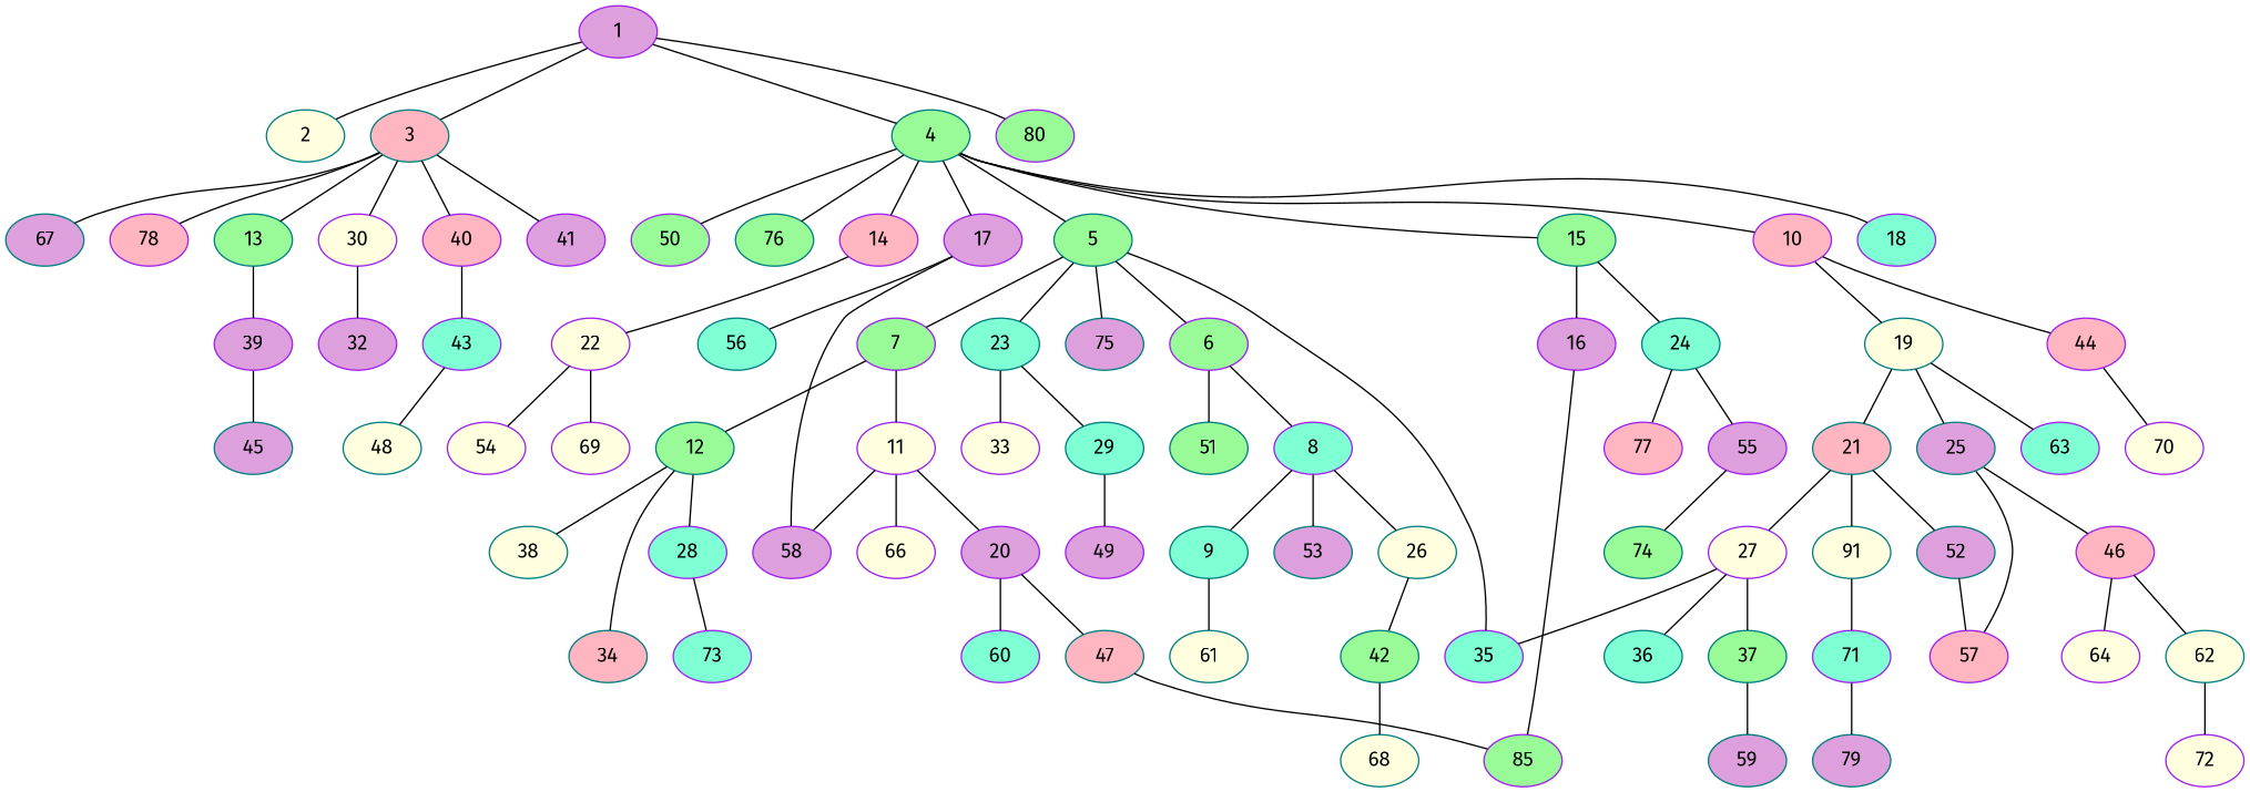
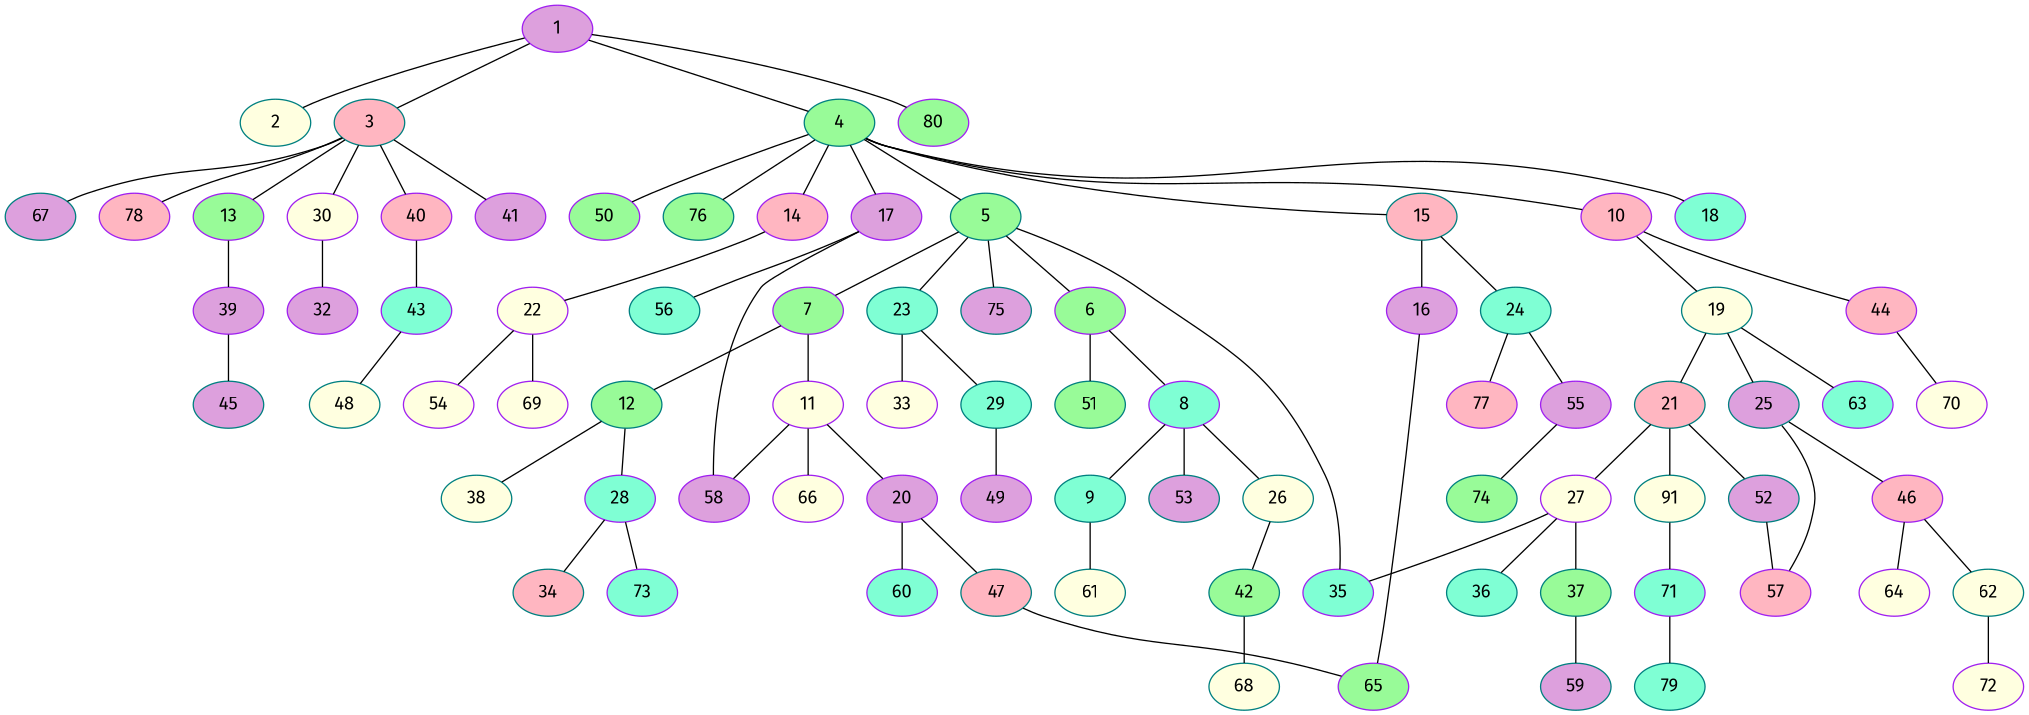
  graph {
    fontname="Fira Sans"
    node [color=purple fillcolor=lightyellow fontname="Fira Sans" style=filled]
    edge [fontname="Fira Sans"]
    1 [fillcolor=plum]
    2 [color=teal]
    3 [color=teal fillcolor=lightpink]
    4 [color=teal fillcolor=palegreen]
    80 [fillcolor=palegreen]
-   13 [color=teal fillcolor=palegreen]
+   13 [fillcolor=palegreen]
    30
    40 [fillcolor=lightpink]
    41 [fillcolor=plum]
    67 [color=teal fillcolor=plum]
    78 [fillcolor=lightpink]
    5 [color=teal fillcolor=palegreen]
    10 [fillcolor=lightpink]
    14 [fillcolor=lightpink]
-   15 [color=teal fillcolor=palegreen]
+   15 [color=teal fillcolor=lightpink]
    17 [fillcolor=plum]
    18 [fillcolor=aquamarine]
    50 [fillcolor=palegreen]
    76 [color=teal fillcolor=palegreen]
    39 [fillcolor=plum]
    32 [fillcolor=plum]
    43 [fillcolor=aquamarine]
    6 [fillcolor=palegreen]
    7 [fillcolor=palegreen]
    23 [color=teal fillcolor=aquamarine]
    35 [fillcolor=aquamarine]
    75 [color=teal fillcolor=plum]
    19 [color=teal]
    44 [fillcolor=lightpink]
    22
    16 [fillcolor=plum]
    24 [color=teal fillcolor=aquamarine]
    58 [fillcolor=plum]
    56 [color=teal fillcolor=aquamarine]
    45 [color=teal fillcolor=plum]
    48 [color=teal]
    8 [fillcolor=aquamarine]
    51 [color=teal fillcolor=palegreen]
    11
    12 [color=teal fillcolor=palegreen]
    29 [color=teal fillcolor=aquamarine]
    33
    21 [color=teal fillcolor=lightpink]
    25 [color=teal fillcolor=plum]
    63 [fillcolor=aquamarine]
    70
    54
    69
-   65 [fillcolor=palegreen label=85]
+   65 [fillcolor=palegreen]
    55 [fillcolor=plum]
    77 [fillcolor=lightpink]
    9 [color=teal fillcolor=aquamarine]
    26 [color=teal]
    53 [color=teal fillcolor=plum]
    20 [fillcolor=plum]
    66
    28 [fillcolor=aquamarine]
    38 [color=teal]
    49 [fillcolor=plum]
    61 [color=teal]
    42 [color=teal fillcolor=palegreen]
    47 [color=teal fillcolor=lightpink]
    60 [fillcolor=aquamarine]
    34 [color=teal fillcolor=lightpink]
    73 [fillcolor=aquamarine]
    68 [color=teal]
    27
    n68 [color=teal label=91]
    52 [color=teal fillcolor=plum]
    46 [fillcolor=lightpink]
    57 [fillcolor=lightpink]
    74 [color=teal fillcolor=palegreen]
    36 [color=teal fillcolor=aquamarine]
    37 [color=teal fillcolor=palegreen]
    71 [fillcolor=aquamarine]
    62 [color=teal]
    64
    59 [color=teal fillcolor=plum]
-   79 [color=teal fillcolor=plum]
+   79 [color=teal fillcolor=aquamarine]
    72
    1 -- 2
    1 -- 3
    1 -- 4
    1 -- 80
    3 -- 13
    3 -- 30
    3 -- 40
    3 -- 41
    3 -- 67
    3 -- 78
    4 -- 5
    4 -- 10
    4 -- 14
    4 -- 15
    4 -- 17
    4 -- 18
    4 -- 50
    4 -- 76
    13 -- 39
    30 -- 32
    40 -- 43
    5 -- 6
    5 -- 7
    5 -- 23
    5 -- 35
    5 -- 75
    10 -- 19
    10 -- 44
    14 -- 22
    15 -- 16
    15 -- 24
    17 -- 58
    17 -- 56
    39 -- 45
    43 -- 48
    6 -- 8
    6 -- 51
    7 -- 11
    7 -- 12
    23 -- 29
    23 -- 33
    19 -- 21
    19 -- 25
    19 -- 63
    44 -- 70
    22 -- 54
    22 -- 69
    16 -- 65
    24 -- 55
    24 -- 77
    8 -- 9
    8 -- 26
    8 -- 53
    11 -- 58
    11 -- 20
    11 -- 66
    12 -- 28
    12 -- 38
    29 -- 49
    21 -- 27
    21 -- n68
    21 -- 52
    25 -- 46
    25 -- 57
    55 -- 74
    9 -- 61
    26 -- 42
    20 -- 47
    20 -- 60
-   12 -- 34
+   28 -- 34
    28 -- 73
    42 -- 68
    47 -- 65
    27 -- 35
    27 -- 36
    27 -- 37
    n68 -- 71
    52 -- 57
    46 -- 62
    46 -- 64
    37 -- 59
    71 -- 79
    62 -- 72
  }
